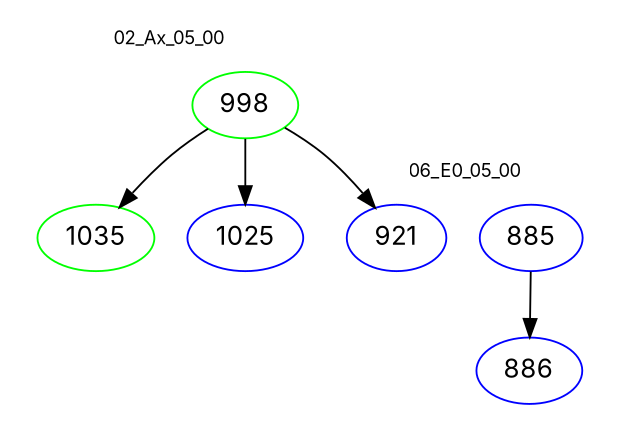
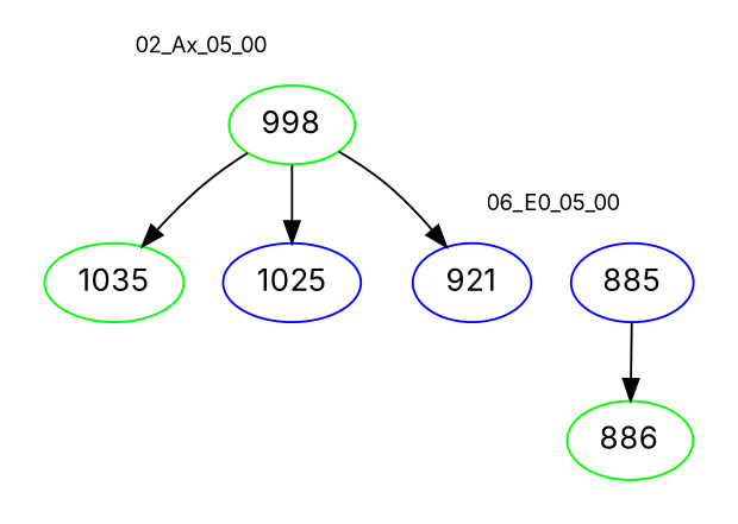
  digraph {
    fontname=Inter
    node [color=green fontname=Inter]
    edge [color=black fontname=Inter]
    n1 [label=998]
    n2 [label=1035]
    n3 [color=blue label=1025]
    n4 [color=blue label=885]
    n5 [color=blue label=921]
-   n6 [color=blue label=886]
+   n6 [label=886]
    subgraph cluster_1 {
      color=white
      fontsize=10
      label="02_Ax_05_00"
      n1
      n2
      n3
    }
    subgraph cluster_2 {
      color=white
      fontsize=10
      label="06_E0_05_00"
      n4
      n5
      n6
    }
    n1 -> n2
    n1 -> n3
    n1 -> n5
    n4 -> n6
  }
